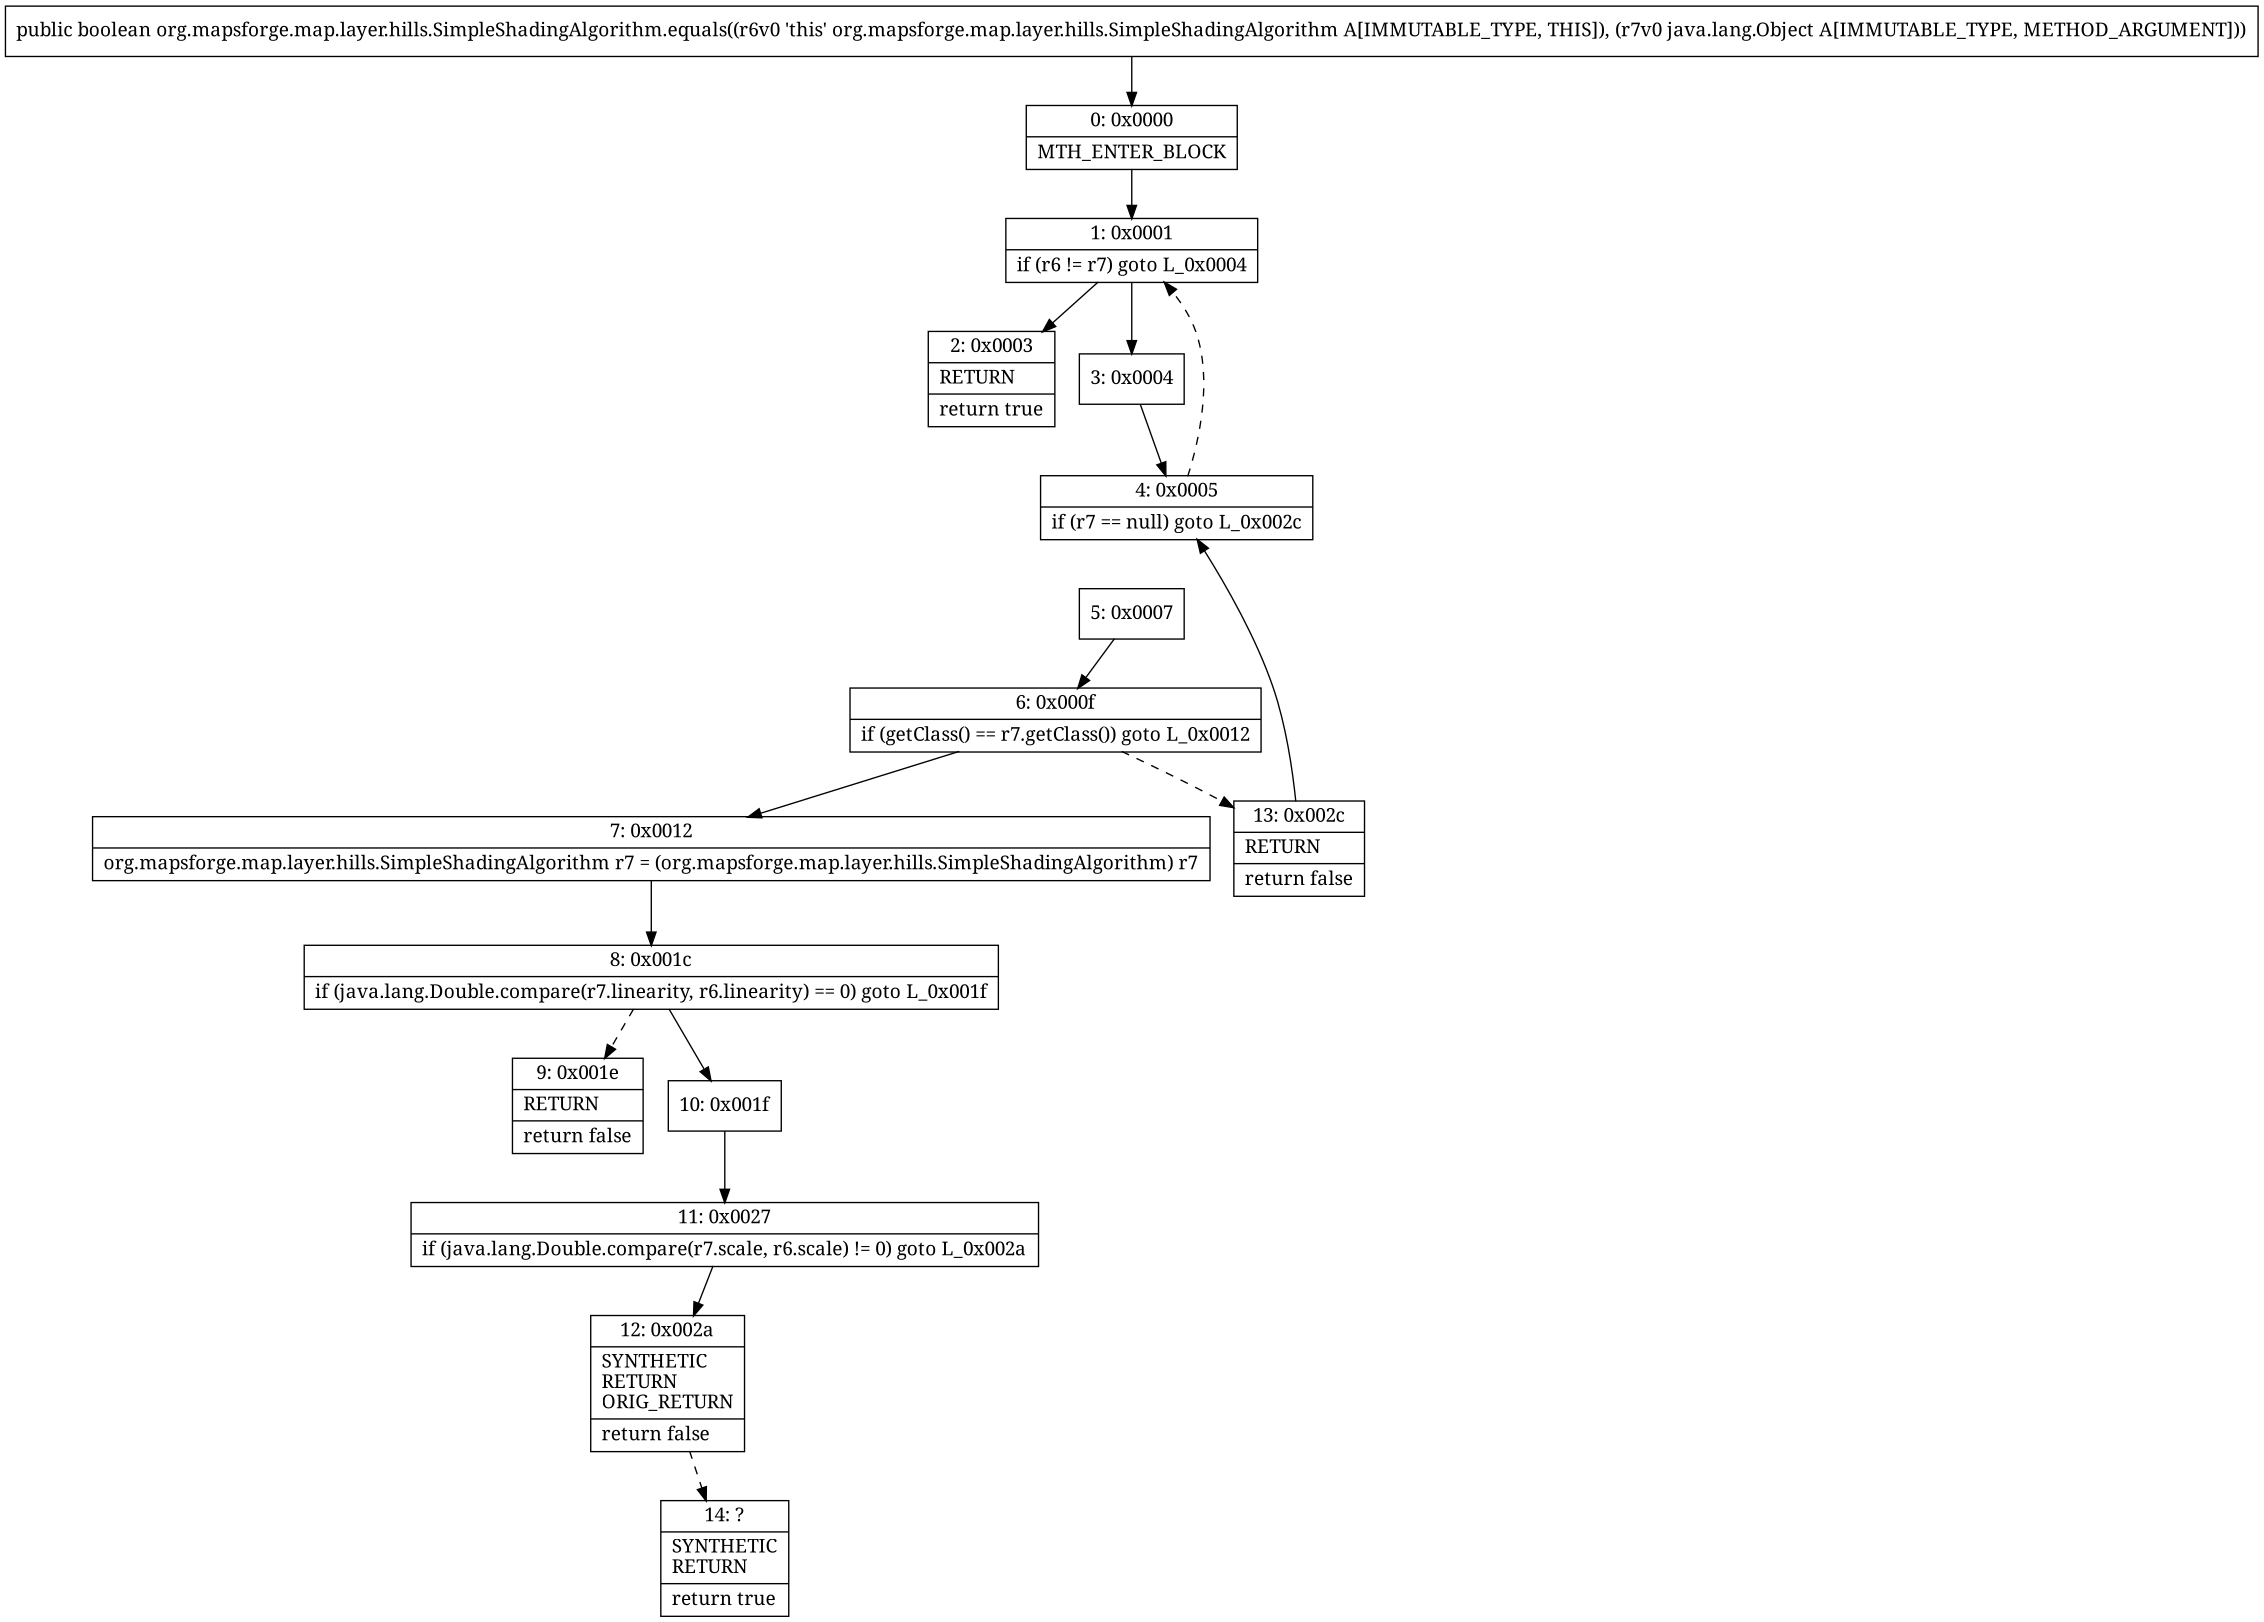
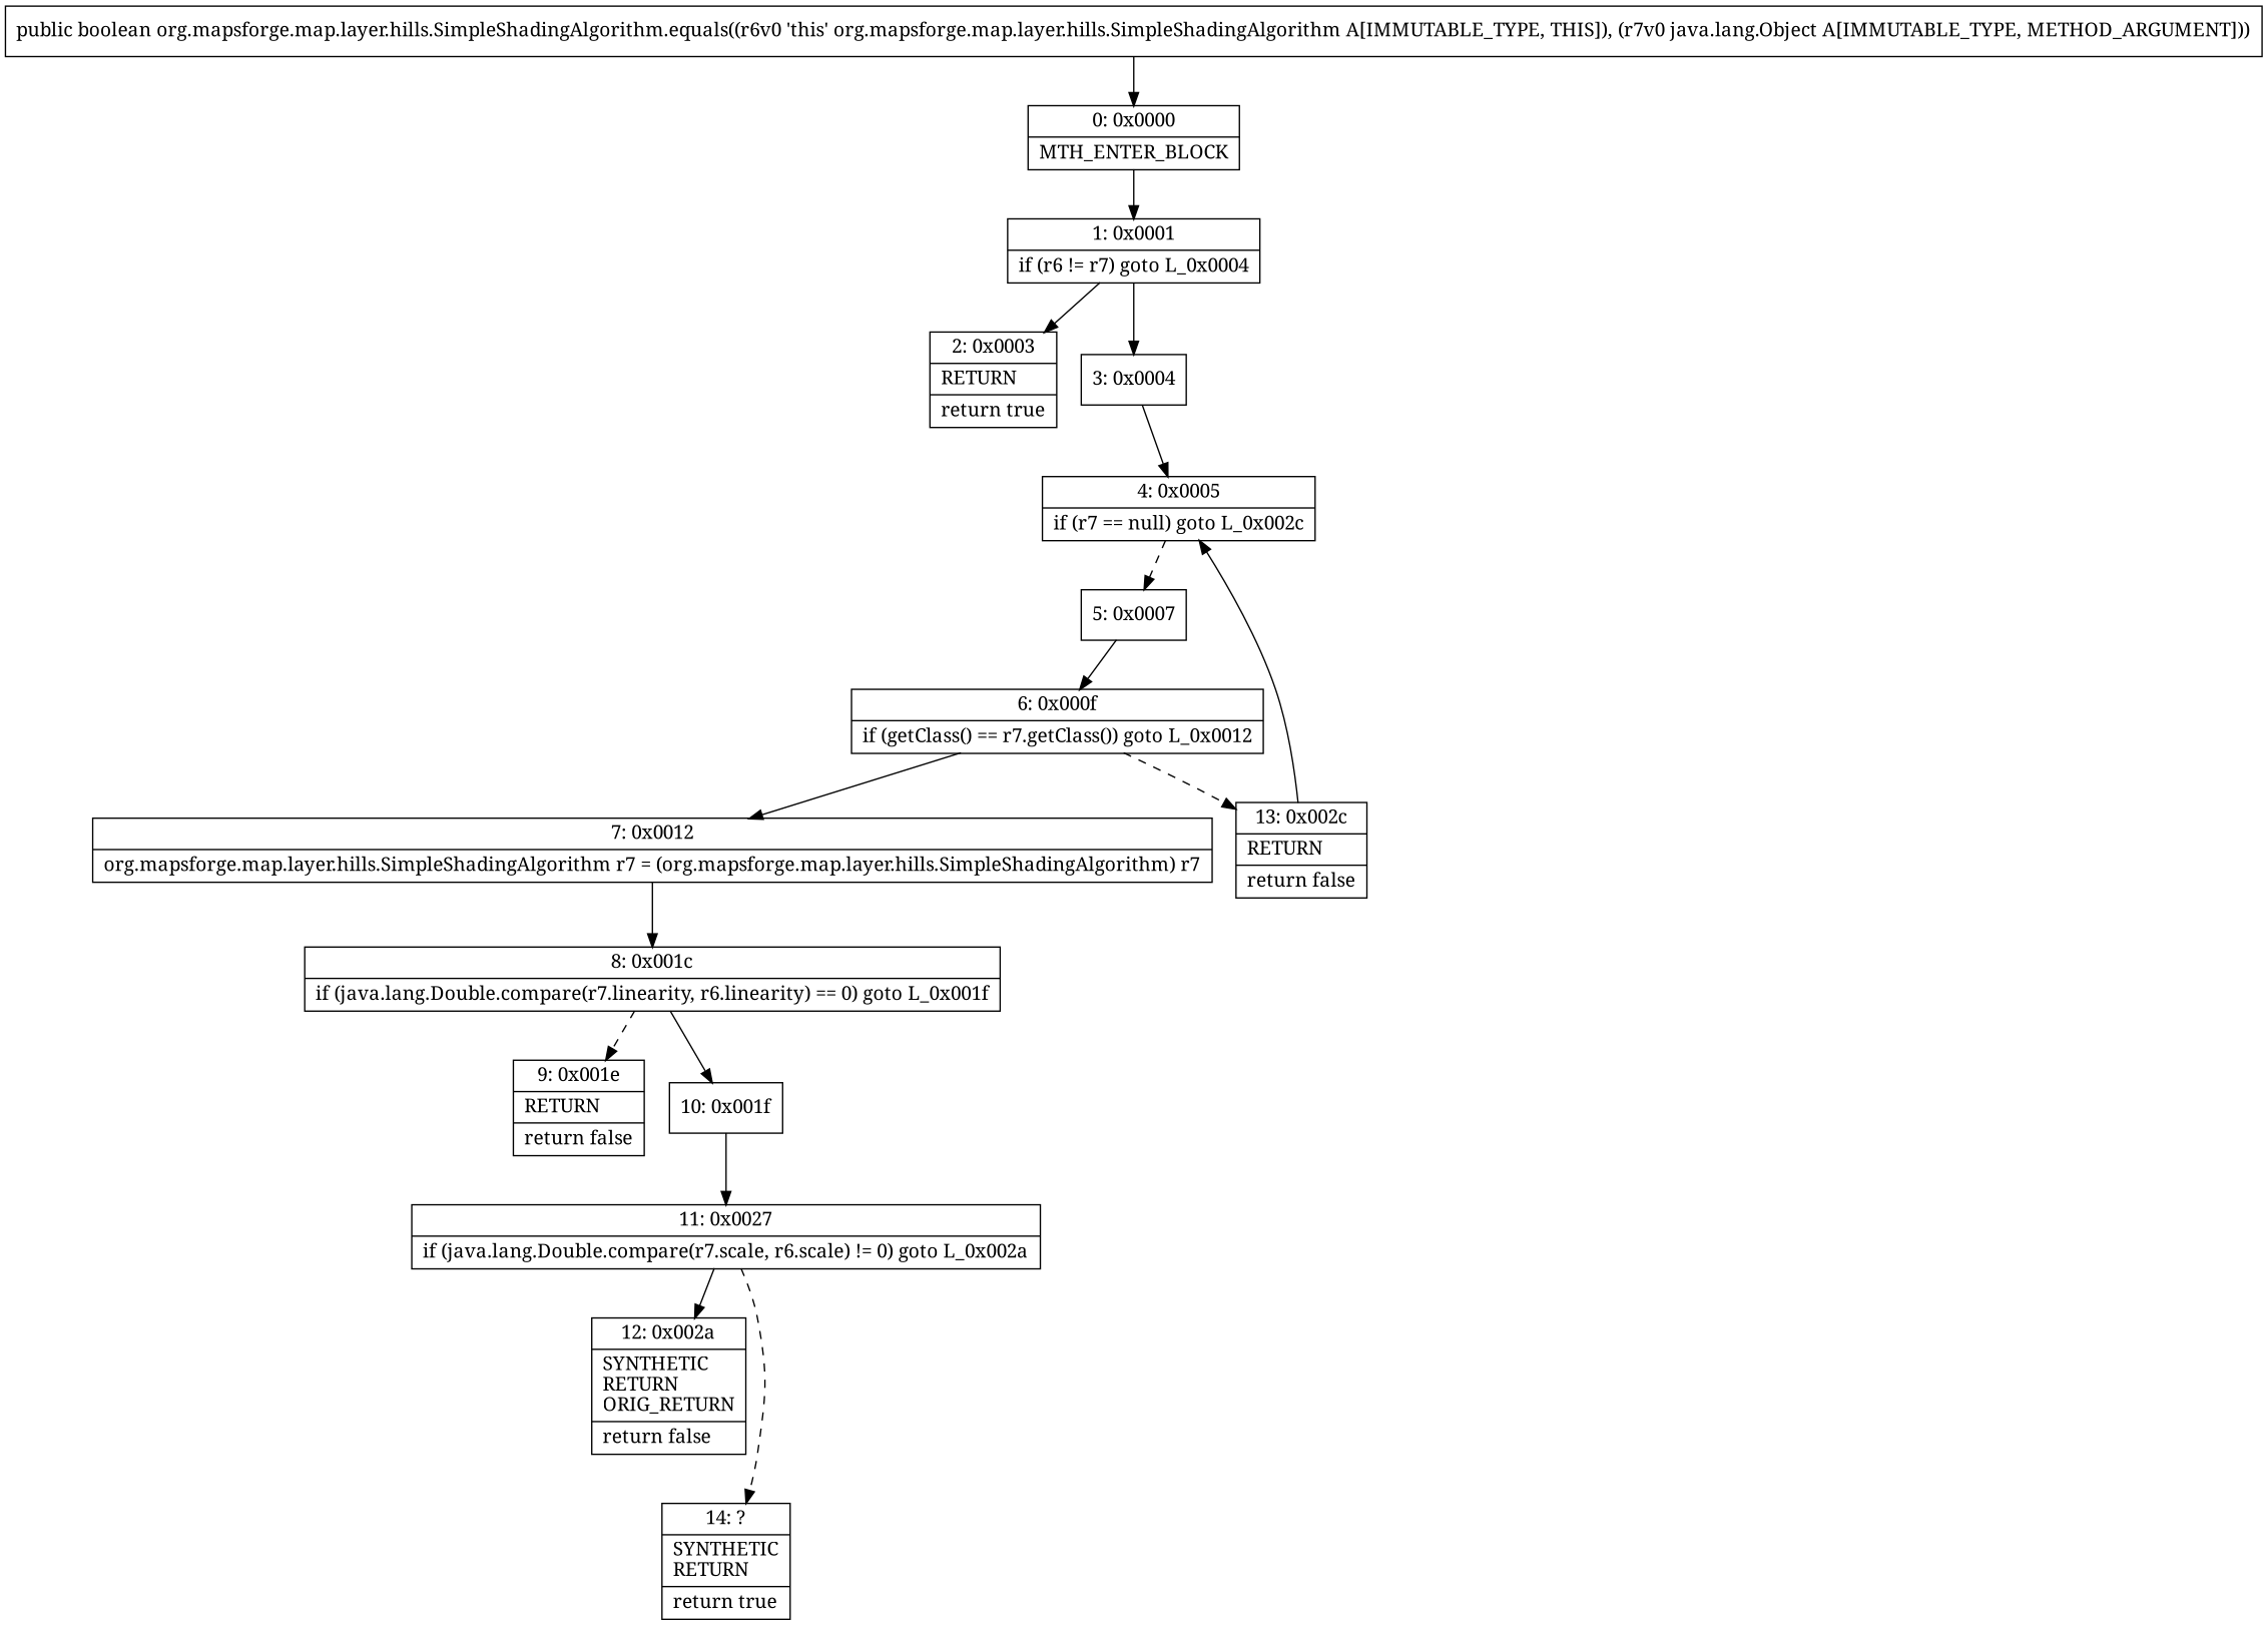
  digraph {
    fontname="Noto Serif"
    node [fontname="Noto Serif" shape=record]
    edge [fontname="Noto Serif"]
    n1 [label="{0\:\ 0x0000|MTH_ENTER_BLOCK\l}"]
    n2 [label="{1\:\ 0x0001|if (r6 != r7) goto L_0x0004\l}"]
    n3 [label="{2\:\ 0x0003|RETURN\l|return true\l}"]
    n4 [label="{3\:\ 0x0004}"]
    n5 [label="{4\:\ 0x0005|if (r7 == null) goto L_0x002c\l}"]
    n6 [label="{5\:\ 0x0007}"]
    n7 [label="{6\:\ 0x000f|if (getClass() == r7.getClass()) goto L_0x0012\l}"]
    n8 [label="{13\:\ 0x002c|RETURN\l|return false\l}"]
    n9 [label="{7\:\ 0x0012|org.mapsforge.map.layer.hills.SimpleShadingAlgorithm r7 = (org.mapsforge.map.layer.hills.SimpleShadingAlgorithm) r7\l}"]
    n10 [label="{8\:\ 0x001c|if (java.lang.Double.compare(r7.linearity, r6.linearity) == 0) goto L_0x001f\l}"]
    n11 [label="{9\:\ 0x001e|RETURN\l|return false\l}"]
    n12 [label="{10\:\ 0x001f}"]
    n13 [label="{11\:\ 0x0027|if (java.lang.Double.compare(r7.scale, r6.scale) != 0) goto L_0x002a\l}"]
    n14 [label="{12\:\ 0x002a|SYNTHETIC\lRETURN\lORIG_RETURN\l|return false\l}"]
    n15 [label="{14\:\ ?|SYNTHETIC\lRETURN\l|return true\l}"]
    n16 [label="{public boolean org.mapsforge.map.layer.hills.SimpleShadingAlgorithm.equals((r6v0 'this' org.mapsforge.map.layer.hills.SimpleShadingAlgorithm A[IMMUTABLE_TYPE, THIS]), (r7v0 java.lang.Object A[IMMUTABLE_TYPE, METHOD_ARGUMENT])) }"]
    n1 -> n2
    n2 -> n3 [style=solid]
    n2 -> n4
    n4 -> n5
-   n5 -> n2 [style=dashed]
+   n5 -> n6 [style=dashed]
    n6 -> n7
    n7 -> n8 [style=dashed]
    n7 -> n9
    n8 -> n5
    n9 -> n10
    n10 -> n11 [style=dashed]
    n10 -> n12
    n12 -> n13
    n13 -> n14
-   n14 -> n15 [style=dashed]
+   n13 -> n15 [style=dashed]
    n16 -> n1
  }
